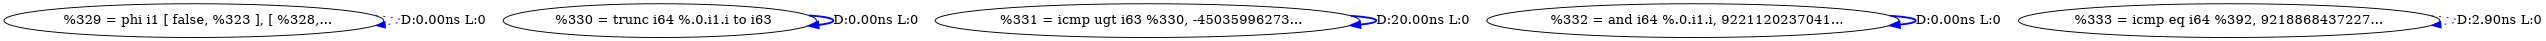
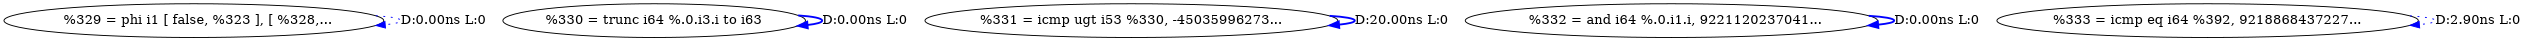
  digraph {
    edge [color=blue style=bold]
    n1 [label="  %329 = phi i1 [ false, %323 ], [ %328,..."]
-   n2 [label="  %330 = trunc i64 %.0.i1.i to i63"]
-   n3 [label="  %331 = icmp ugt i63 %330, -45035996273..."]
+   n2 [label="%330 = trunc i64 %.0.i3.i to i63"]
+   n3 [label="%331 = icmp ugt i53 %330, -45035996273..."]
    n4 [label="  %332 = and i64 %.0.i1.i, 9221120237041..."]
    n5 [label="%333 = icmp eq i64 %392, 9218868437227..."]
    n1 -> n1 [label="D:0.00ns L:0" style=dotted]
    n2 -> n2 [label="D:0.00ns L:0"]
    n3 -> n3 [label="D:20.00ns L:0"]
    n4 -> n4 [label="D:0.00ns L:0"]
    n5 -> n5 [label="D:2.90ns L:0" style=dotted]
  }
